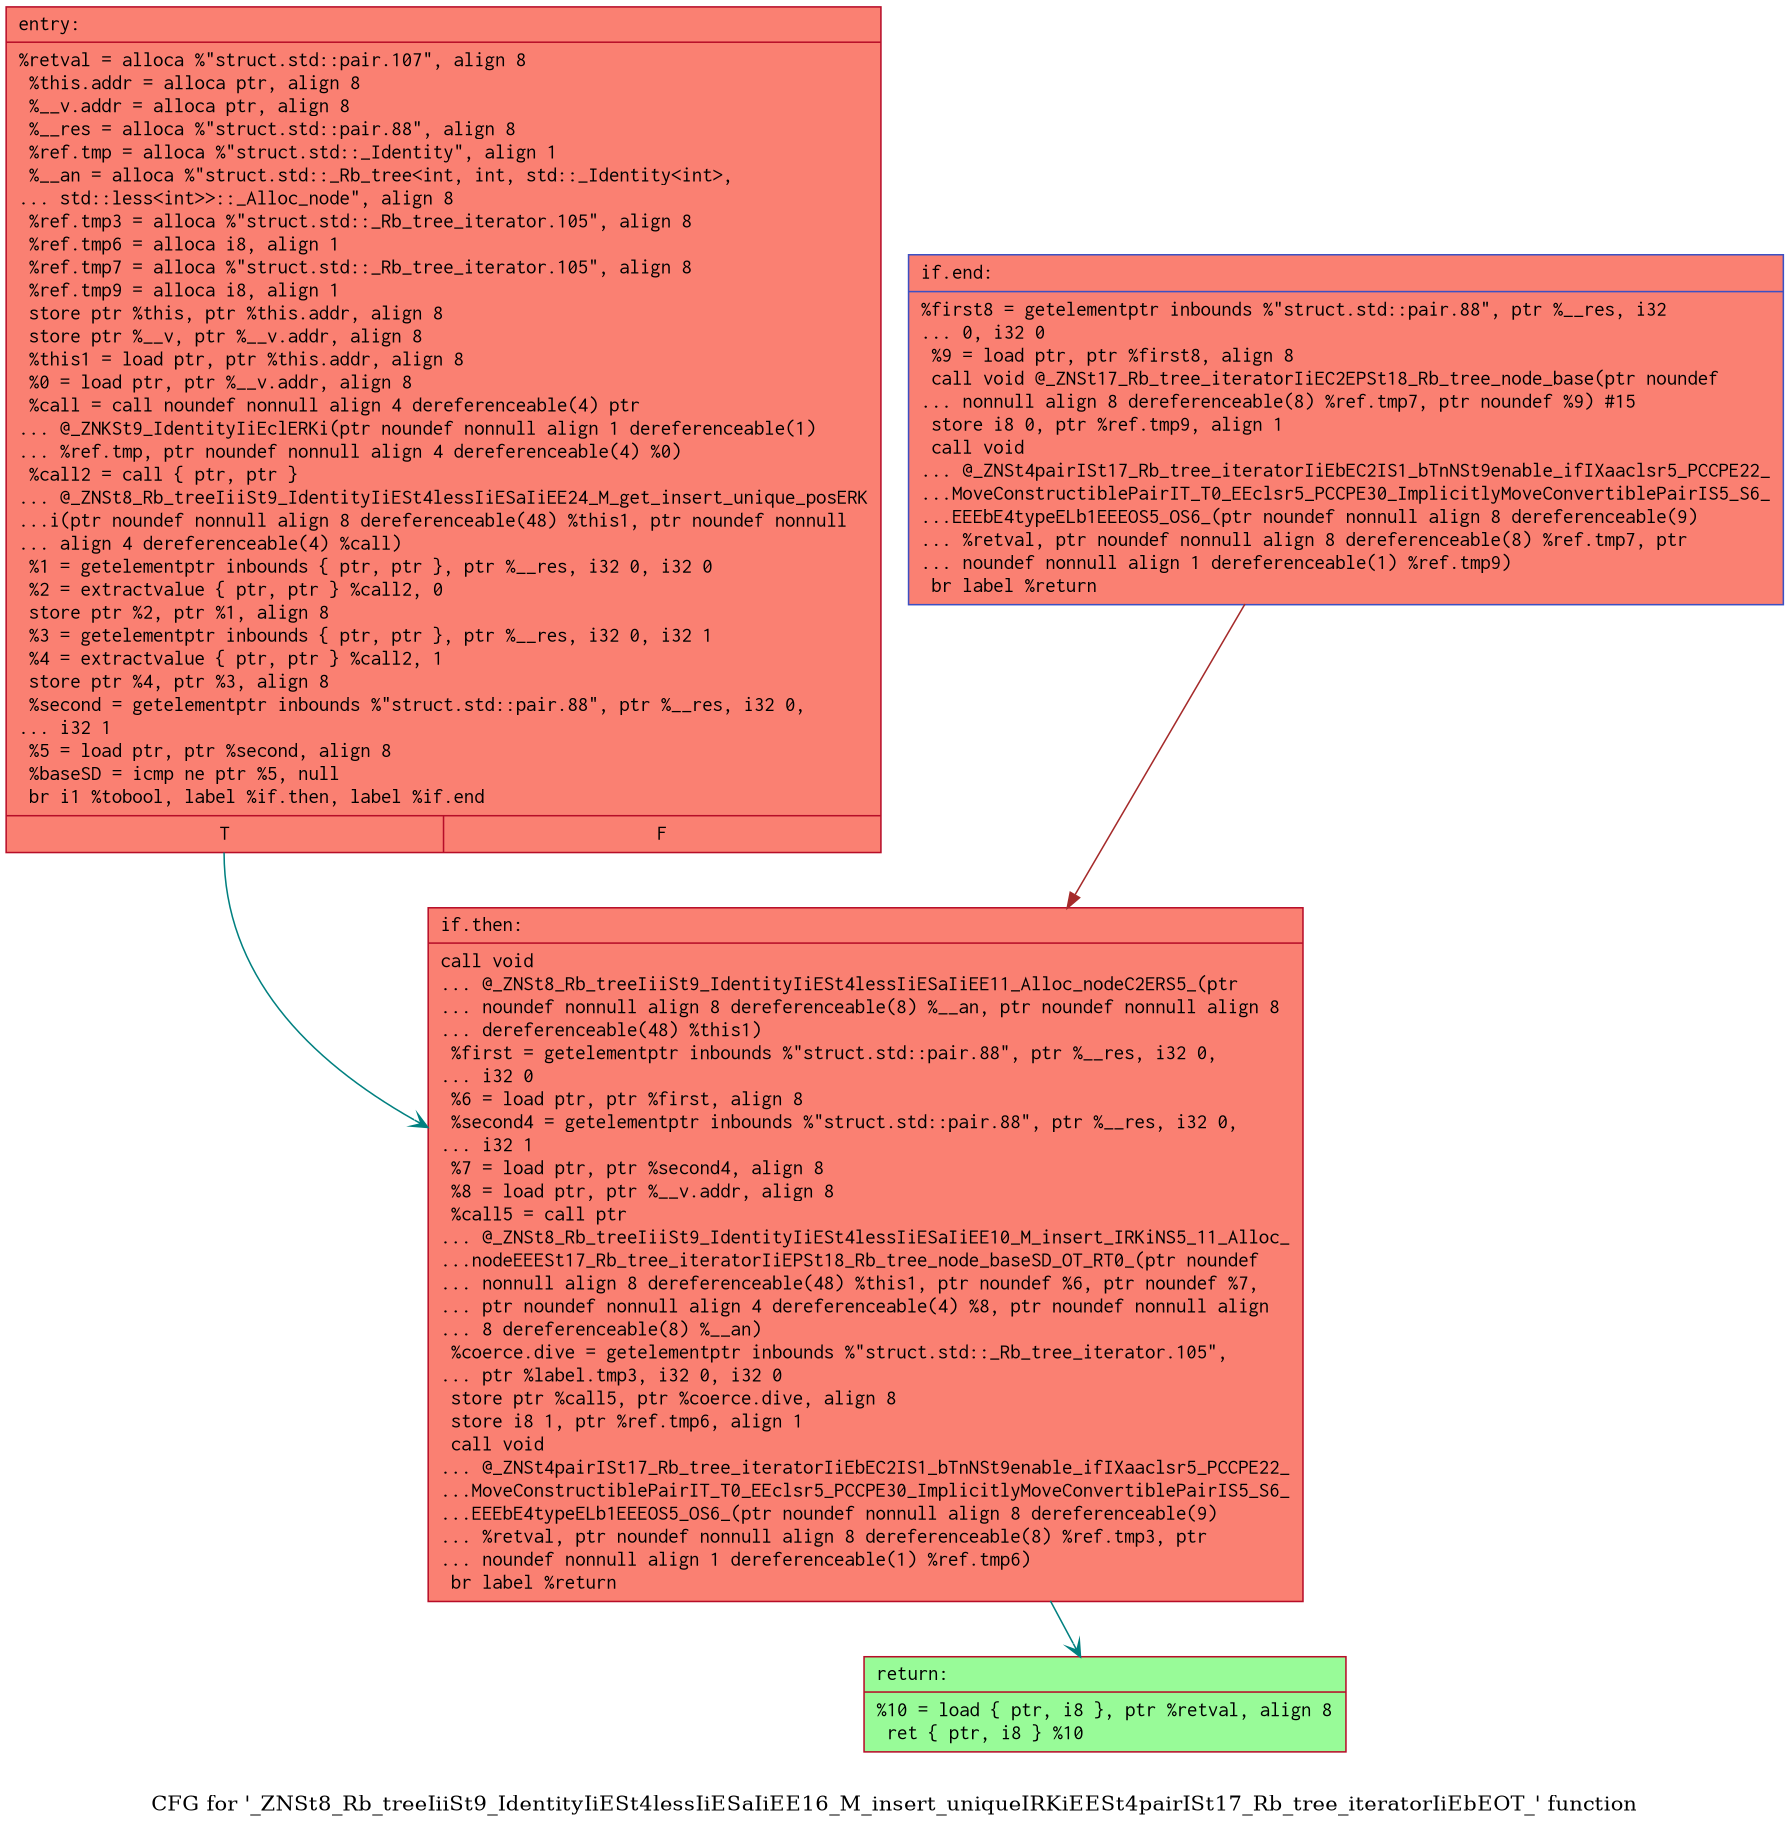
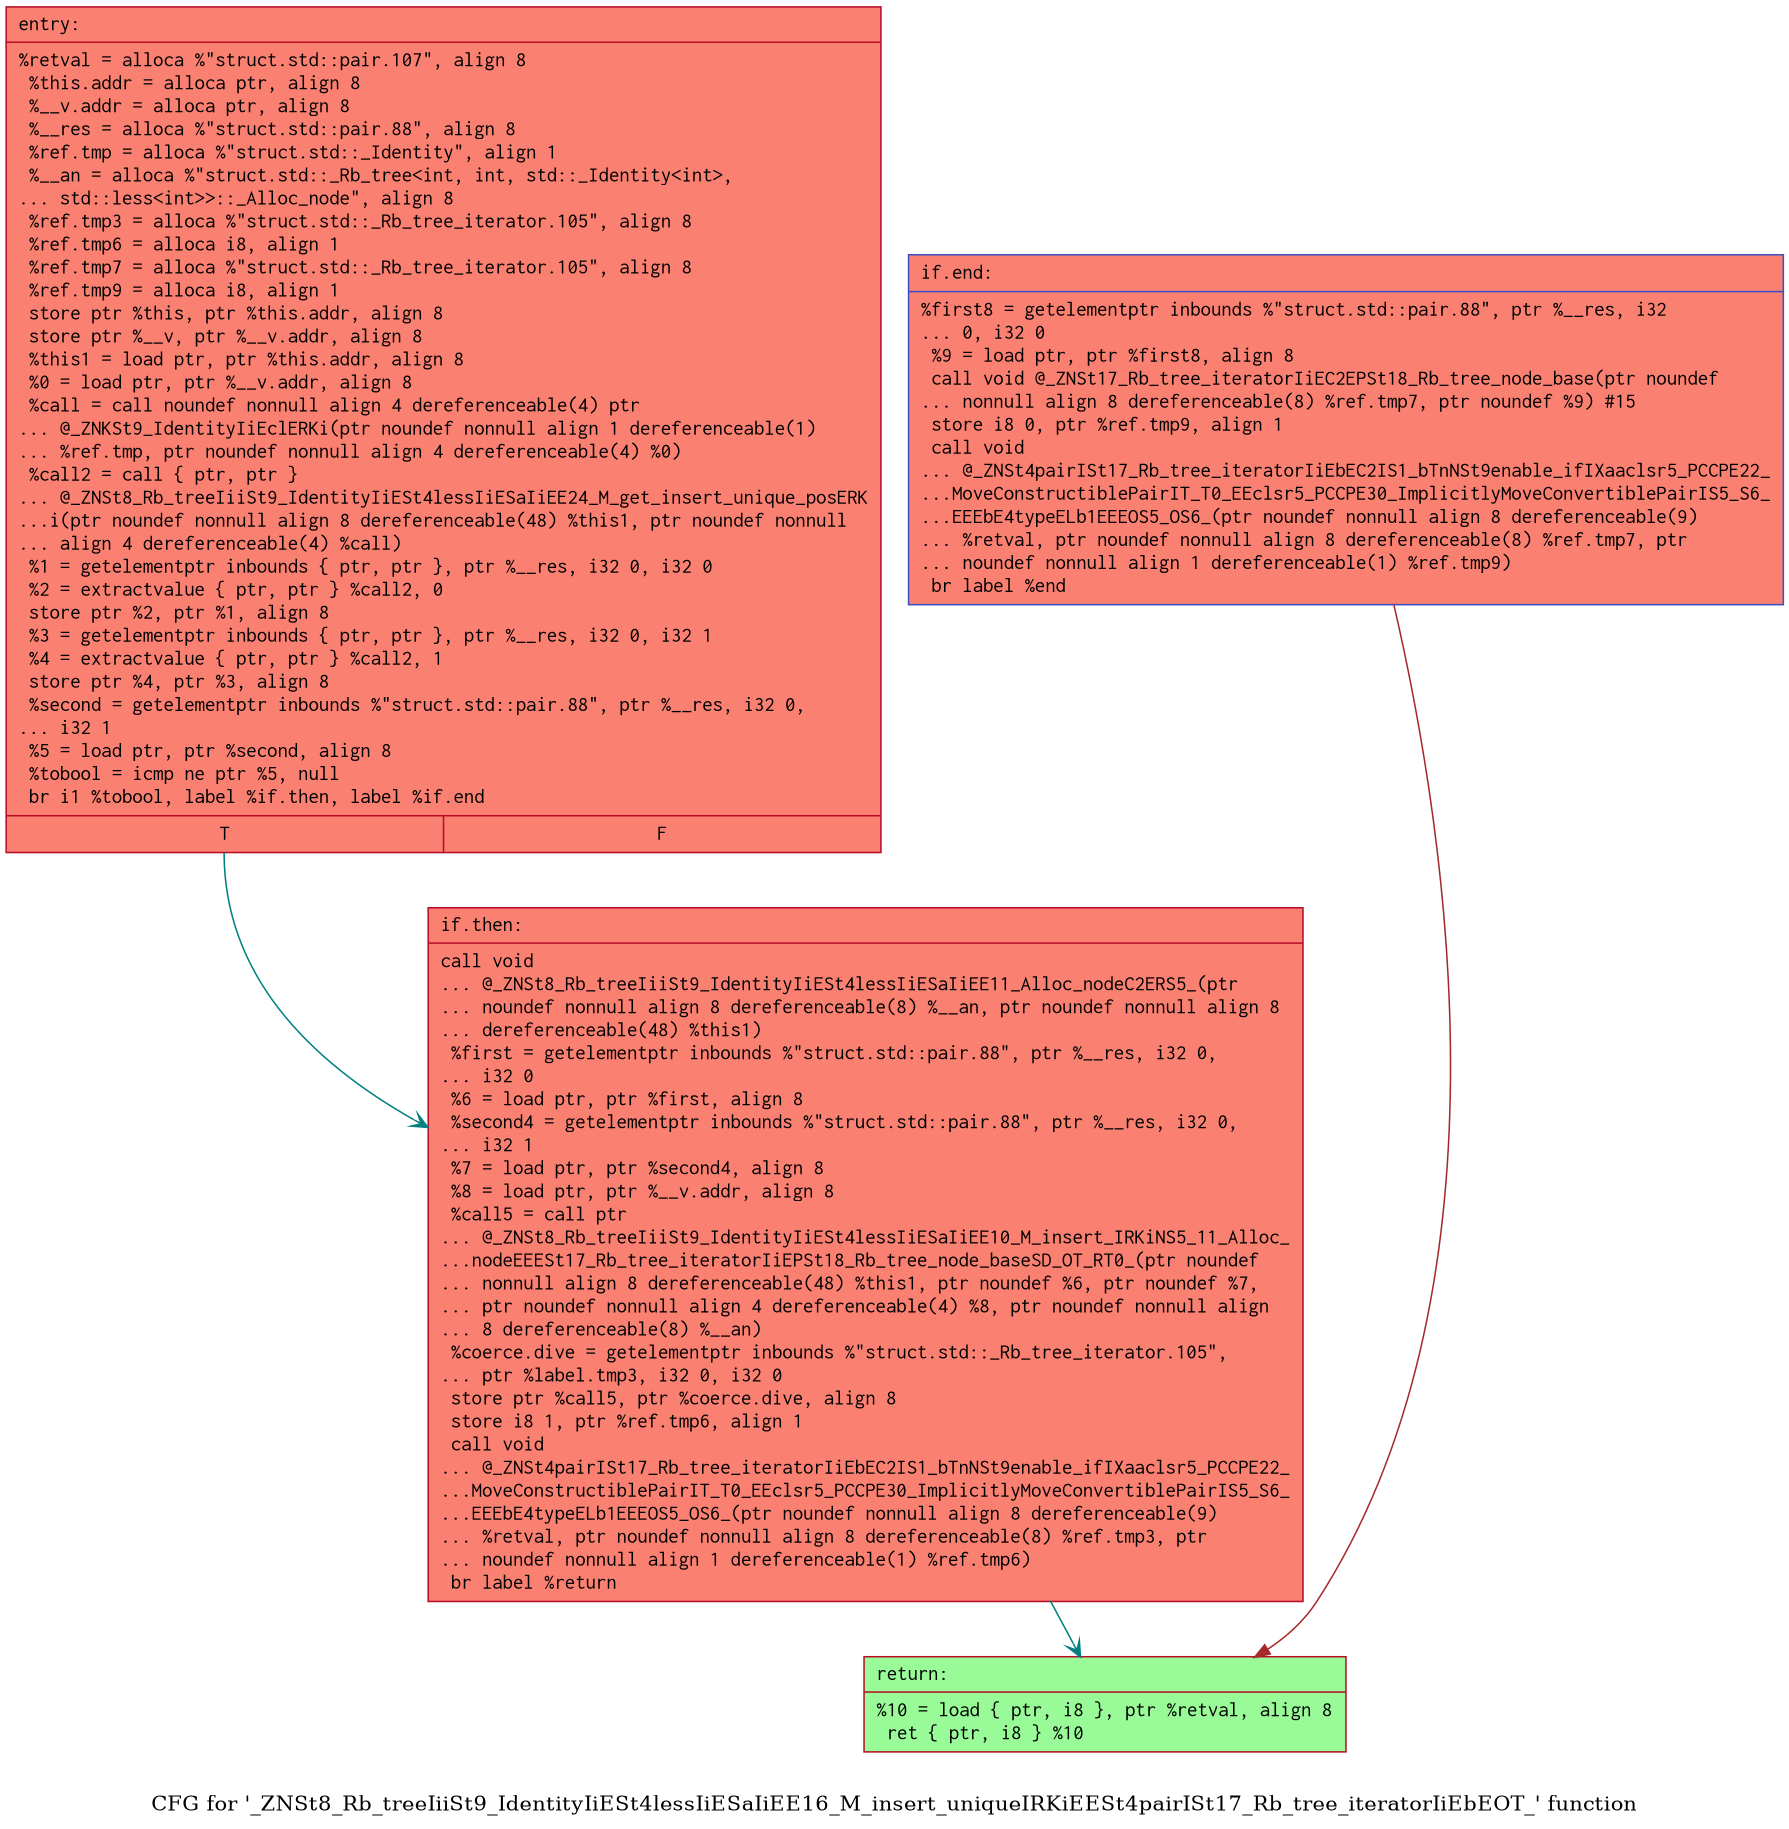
  digraph {
    label="CFG for '_ZNSt8_Rb_treeIiiSt9_IdentityIiESt4lessIiESaIiEE16_M_insert_uniqueIRKiEESt4pairISt17_Rb_tree_iteratorIiEbEOT_' function"
    node [color="#b70d28ff" fillcolor=salmon fontname=Courier shape=record style=filled]
    edge [arrowhead=vee color=teal]
-   n1 [label="{entry:\l|  %retval = alloca %\"struct.std::pair.107\", align 8\l  %this.addr = alloca ptr, align 8\l  %__v.addr = alloca ptr, align 8\l  %__res = alloca %\"struct.std::pair.88\", align 8\l  %ref.tmp = alloca %\"struct.std::_Identity\", align 1\l  %__an = alloca %\"struct.std::_Rb_tree\<int, int, std::_Identity\<int\>,\l... std::less\<int\>\>::_Alloc_node\", align 8\l  %ref.tmp3 = alloca %\"struct.std::_Rb_tree_iterator.105\", align 8\l  %ref.tmp6 = alloca i8, align 1\l  %ref.tmp7 = alloca %\"struct.std::_Rb_tree_iterator.105\", align 8\l  %ref.tmp9 = alloca i8, align 1\l  store ptr %this, ptr %this.addr, align 8\l  store ptr %__v, ptr %__v.addr, align 8\l  %this1 = load ptr, ptr %this.addr, align 8\l  %0 = load ptr, ptr %__v.addr, align 8\l  %call = call noundef nonnull align 4 dereferenceable(4) ptr\l... @_ZNKSt9_IdentityIiEclERKi(ptr noundef nonnull align 1 dereferenceable(1)\l... %ref.tmp, ptr noundef nonnull align 4 dereferenceable(4) %0)\l  %call2 = call \{ ptr, ptr \}\l... @_ZNSt8_Rb_treeIiiSt9_IdentityIiESt4lessIiESaIiEE24_M_get_insert_unique_posERK\l...i(ptr noundef nonnull align 8 dereferenceable(48) %this1, ptr noundef nonnull\l... align 4 dereferenceable(4) %call)\l  %1 = getelementptr inbounds \{ ptr, ptr \}, ptr %__res, i32 0, i32 0\l  %2 = extractvalue \{ ptr, ptr \} %call2, 0\l  store ptr %2, ptr %1, align 8\l  %3 = getelementptr inbounds \{ ptr, ptr \}, ptr %__res, i32 0, i32 1\l  %4 = extractvalue \{ ptr, ptr \} %call2, 1\l  store ptr %4, ptr %3, align 8\l  %second = getelementptr inbounds %\"struct.std::pair.88\", ptr %__res, i32 0,\l... i32 1\l  %5 = load ptr, ptr %second, align 8\l  %baseSD = icmp ne ptr %5, null\l  br i1 %tobool, label %if.then, label %if.end\l|{<s0>T|<s1>F}}"]
+   n1 [label="{entry:\l|  %retval = alloca %\"struct.std::pair.107\", align 8\l  %this.addr = alloca ptr, align 8\l  %__v.addr = alloca ptr, align 8\l  %__res = alloca %\"struct.std::pair.88\", align 8\l  %ref.tmp = alloca %\"struct.std::_Identity\", align 1\l  %__an = alloca %\"struct.std::_Rb_tree\<int, int, std::_Identity\<int\>,\l... std::less\<int\>\>::_Alloc_node\", align 8\l  %ref.tmp3 = alloca %\"struct.std::_Rb_tree_iterator.105\", align 8\l  %ref.tmp6 = alloca i8, align 1\l  %ref.tmp7 = alloca %\"struct.std::_Rb_tree_iterator.105\", align 8\l  %ref.tmp9 = alloca i8, align 1\l  store ptr %this, ptr %this.addr, align 8\l  store ptr %__v, ptr %__v.addr, align 8\l  %this1 = load ptr, ptr %this.addr, align 8\l  %0 = load ptr, ptr %__v.addr, align 8\l  %call = call noundef nonnull align 4 dereferenceable(4) ptr\l... @_ZNKSt9_IdentityIiEclERKi(ptr noundef nonnull align 1 dereferenceable(1)\l... %ref.tmp, ptr noundef nonnull align 4 dereferenceable(4) %0)\l  %call2 = call \{ ptr, ptr \}\l... @_ZNSt8_Rb_treeIiiSt9_IdentityIiESt4lessIiESaIiEE24_M_get_insert_unique_posERK\l...i(ptr noundef nonnull align 8 dereferenceable(48) %this1, ptr noundef nonnull\l... align 4 dereferenceable(4) %call)\l  %1 = getelementptr inbounds \{ ptr, ptr \}, ptr %__res, i32 0, i32 0\l  %2 = extractvalue \{ ptr, ptr \} %call2, 0\l  store ptr %2, ptr %1, align 8\l  %3 = getelementptr inbounds \{ ptr, ptr \}, ptr %__res, i32 0, i32 1\l  %4 = extractvalue \{ ptr, ptr \} %call2, 1\l  store ptr %4, ptr %3, align 8\l  %second = getelementptr inbounds %\"struct.std::pair.88\", ptr %__res, i32 0,\l... i32 1\l  %5 = load ptr, ptr %second, align 8\l  %tobool = icmp ne ptr %5, null\l  br i1 %tobool, label %if.then, label %if.end\l|{<s0>T|<s1>F}}"]
    n2 [label="{if.then:\l|  call void\l... @_ZNSt8_Rb_treeIiiSt9_IdentityIiESt4lessIiESaIiEE11_Alloc_nodeC2ERS5_(ptr\l... noundef nonnull align 8 dereferenceable(8) %__an, ptr noundef nonnull align 8\l... dereferenceable(48) %this1)\l  %first = getelementptr inbounds %\"struct.std::pair.88\", ptr %__res, i32 0,\l... i32 0\l  %6 = load ptr, ptr %first, align 8\l  %second4 = getelementptr inbounds %\"struct.std::pair.88\", ptr %__res, i32 0,\l... i32 1\l  %7 = load ptr, ptr %second4, align 8\l  %8 = load ptr, ptr %__v.addr, align 8\l  %call5 = call ptr\l... @_ZNSt8_Rb_treeIiiSt9_IdentityIiESt4lessIiESaIiEE10_M_insert_IRKiNS5_11_Alloc_\l...nodeEEESt17_Rb_tree_iteratorIiEPSt18_Rb_tree_node_baseSD_OT_RT0_(ptr noundef\l... nonnull align 8 dereferenceable(48) %this1, ptr noundef %6, ptr noundef %7,\l... ptr noundef nonnull align 4 dereferenceable(4) %8, ptr noundef nonnull align\l... 8 dereferenceable(8) %__an)\l  %coerce.dive = getelementptr inbounds %\"struct.std::_Rb_tree_iterator.105\",\l... ptr %label.tmp3, i32 0, i32 0\l  store ptr %call5, ptr %coerce.dive, align 8\l  store i8 1, ptr %ref.tmp6, align 1\l  call void\l... @_ZNSt4pairISt17_Rb_tree_iteratorIiEbEC2IS1_bTnNSt9enable_ifIXaaclsr5_PCCPE22_\l...MoveConstructiblePairIT_T0_EEclsr5_PCCPE30_ImplicitlyMoveConvertiblePairIS5_S6_\l...EEEbE4typeELb1EEEOS5_OS6_(ptr noundef nonnull align 8 dereferenceable(9)\l... %retval, ptr noundef nonnull align 8 dereferenceable(8) %ref.tmp3, ptr\l... noundef nonnull align 1 dereferenceable(1) %ref.tmp6)\l  br label %return\l}"]
    n3 [fillcolor=palegreen label="{return:\l|  %10 = load \{ ptr, i8 \}, ptr %retval, align 8\l  ret \{ ptr, i8 \} %10\l}"]
-   n4 [color="#3d50c3ff" label="{if.end:\l|  %first8 = getelementptr inbounds %\"struct.std::pair.88\", ptr %__res, i32\l... 0, i32 0\l  %9 = load ptr, ptr %first8, align 8\l  call void @_ZNSt17_Rb_tree_iteratorIiEC2EPSt18_Rb_tree_node_base(ptr noundef\l... nonnull align 8 dereferenceable(8) %ref.tmp7, ptr noundef %9) #15\l  store i8 0, ptr %ref.tmp9, align 1\l  call void\l... @_ZNSt4pairISt17_Rb_tree_iteratorIiEbEC2IS1_bTnNSt9enable_ifIXaaclsr5_PCCPE22_\l...MoveConstructiblePairIT_T0_EEclsr5_PCCPE30_ImplicitlyMoveConvertiblePairIS5_S6_\l...EEEbE4typeELb1EEEOS5_OS6_(ptr noundef nonnull align 8 dereferenceable(9)\l... %retval, ptr noundef nonnull align 8 dereferenceable(8) %ref.tmp7, ptr\l... noundef nonnull align 1 dereferenceable(1) %ref.tmp9)\l  br label %return\l}"]
+   n4 [color="#3d50c3ff" label="{if.end:\l|  %first8 = getelementptr inbounds %\"struct.std::pair.88\", ptr %__res, i32\l... 0, i32 0\l  %9 = load ptr, ptr %first8, align 8\l  call void @_ZNSt17_Rb_tree_iteratorIiEC2EPSt18_Rb_tree_node_base(ptr noundef\l... nonnull align 8 dereferenceable(8) %ref.tmp7, ptr noundef %9) #15\l  store i8 0, ptr %ref.tmp9, align 1\l  call void\l... @_ZNSt4pairISt17_Rb_tree_iteratorIiEbEC2IS1_bTnNSt9enable_ifIXaaclsr5_PCCPE22_\l...MoveConstructiblePairIT_T0_EEclsr5_PCCPE30_ImplicitlyMoveConvertiblePairIS5_S6_\l...EEEbE4typeELb1EEEOS5_OS6_(ptr noundef nonnull align 8 dereferenceable(9)\l... %retval, ptr noundef nonnull align 8 dereferenceable(8) %ref.tmp7, ptr\l... noundef nonnull align 1 dereferenceable(1) %ref.tmp9)\l  br label %end\l}"]
    n1 -> n2 [tailport=s0]
    n2 -> n3
-   n4 -> n2 [arrowhead=normal color=brown]
+   n4 -> n3 [arrowhead=normal color=brown]
  }
